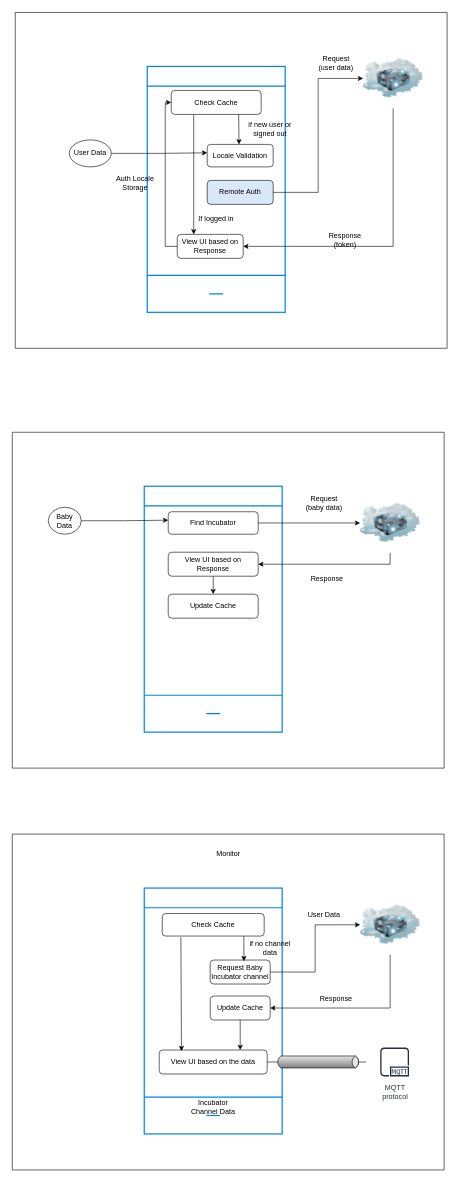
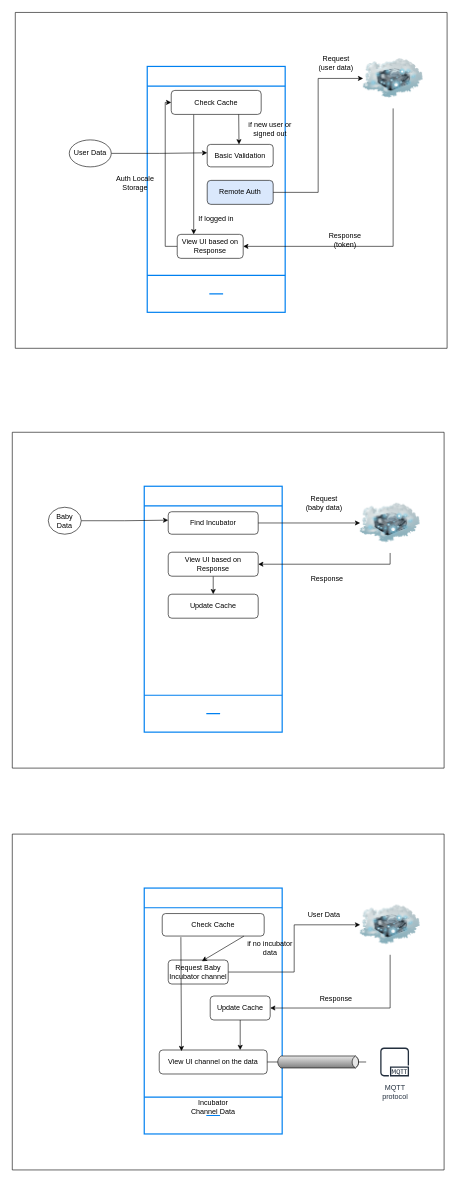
  <mxCell id="0" />
  <mxCell id="1" parent="0" />
  <mxCell id="2" value="" style="swimlane;startSize=0;" vertex="1" parent="1"><mxGeometry x="25" y="20" width="720" height="560" as="geometry" /></mxCell>
  <mxCell id="3" value="" style="html=1;verticalLabelPosition=bottom;align=center;labelBackgroundColor=#ffffff;verticalAlign=top;strokeWidth=2;strokeColor=#0080F0;shadow=0;dashed=0;shape=mxgraph.ios7.icons.smartphone;" vertex="1" parent="2"><mxGeometry x="220" y="90" width="230" height="410" as="geometry" /></mxCell>
  <mxCell id="4" style="edgeStyle=orthogonalEdgeStyle;rounded=0;orthogonalLoop=1;jettySize=auto;html=1;exitX=1;exitY=0.5;exitDx=0;exitDy=0;entryX=0;entryY=0.375;entryDx=0;entryDy=0;entryPerimeter=0;" edge="1" parent="2" source="5" target="10"><mxGeometry relative="1" as="geometry"><mxPoint x="70" y="160" as="sourcePoint" /><mxPoint x="120" y="160" as="targetPoint" /></mxGeometry></mxCell>
  <mxCell id="5" value="User Data" style="ellipse;whiteSpace=wrap;html=1;" vertex="1" parent="2"><mxGeometry x="90" y="212.5" width="70" height="45" as="geometry" /></mxCell>
  <mxCell id="6" value="" style="image;html=1;image=img/lib/clip_art/networking/Cloud_Server_128x128.png" vertex="1" parent="2"><mxGeometry x="580" y="60" width="100" height="100" as="geometry" /></mxCell>
  <mxCell id="7" value="Request (user data)" style="text;html=1;align=center;verticalAlign=middle;whiteSpace=wrap;rounded=0;" vertex="1" parent="2"><mxGeometry x="500" y="70" width="70" height="30" as="geometry" /></mxCell>
  <mxCell id="8" value="" style="endArrow=classic;html=1;rounded=0;exitX=0.5;exitY=1;exitDx=0;exitDy=0;entryX=1;entryY=0.5;entryDx=0;entryDy=0;" edge="1" parent="2" source="6" target="13"><mxGeometry width="50" height="50" relative="1" as="geometry"><mxPoint x="350" y="230" as="sourcePoint" /><mxPoint x="400" y="180" as="targetPoint" /><Array as="points"><mxPoint x="630" y="390" /></Array></mxGeometry></mxCell>
  <mxCell id="9" value="Response&lt;div&gt;(token)&lt;/div&gt;" style="text;html=1;align=center;verticalAlign=middle;whiteSpace=wrap;rounded=0;" vertex="1" parent="2"><mxGeometry x="520" y="365" width="60" height="30" as="geometry" /></mxCell>
- <mxCell id="10" value="Locale Validation" style="rounded=1;whiteSpace=wrap;html=1;" vertex="1" parent="2"><mxGeometry x="320" y="220" width="110" height="37.5" as="geometry" /></mxCell>
+ <mxCell id="10" value="Basic Validation" style="rounded=1;whiteSpace=wrap;html=1;" vertex="1" parent="2"><mxGeometry x="320" y="220" width="110" height="37.5" as="geometry" /></mxCell>
  <mxCell id="11" value="Remote Auth" style="rounded=1;whiteSpace=wrap;html=1;fillColor=#dae8fc;" vertex="1" parent="2"><mxGeometry x="320" y="280" width="110" height="40" as="geometry" /></mxCell>
  <mxCell id="12" style="edgeStyle=orthogonalEdgeStyle;rounded=0;orthogonalLoop=1;jettySize=auto;html=1;exitX=0;exitY=0.5;exitDx=0;exitDy=0;entryX=0;entryY=0.5;entryDx=0;entryDy=0;" edge="1" parent="2" source="13" target="15"><mxGeometry relative="1" as="geometry" /></mxCell>
  <mxCell id="13" value="View UI based on Response" style="rounded=1;whiteSpace=wrap;html=1;" vertex="1" parent="2"><mxGeometry x="270" y="370" width="110" height="40" as="geometry" /></mxCell>
  <mxCell id="14" style="edgeStyle=orthogonalEdgeStyle;rounded=0;orthogonalLoop=1;jettySize=auto;html=1;exitX=0.25;exitY=1;exitDx=0;exitDy=0;entryX=0.25;entryY=0;entryDx=0;entryDy=0;" edge="1" parent="2" source="15" target="13"><mxGeometry relative="1" as="geometry" /></mxCell>
  <mxCell id="15" value="Check Cache" style="rounded=1;whiteSpace=wrap;html=1;" vertex="1" parent="2"><mxGeometry x="260" y="130" width="150" height="40" as="geometry" /></mxCell>
  <mxCell id="16" style="edgeStyle=orthogonalEdgeStyle;rounded=0;orthogonalLoop=1;jettySize=auto;html=1;exitX=1;exitY=0.5;exitDx=0;exitDy=0;entryX=0;entryY=0.5;entryDx=0;entryDy=0;" edge="1" parent="2" source="11" target="6"><mxGeometry relative="1" as="geometry" /></mxCell>
  <mxCell id="17" value="if new user or signed out" style="text;html=1;align=center;verticalAlign=middle;whiteSpace=wrap;rounded=0;" vertex="1" parent="2"><mxGeometry x="380" y="180" width="90" height="30" as="geometry" /></mxCell>
  <mxCell id="18" value="If logged in" style="text;html=1;align=center;verticalAlign=middle;whiteSpace=wrap;rounded=0;" vertex="1" parent="2"><mxGeometry x="300" y="330" width="70" height="30" as="geometry" /></mxCell>
  <mxCell id="19" value="Auth Locale Storage" style="text;html=1;align=center;verticalAlign=middle;whiteSpace=wrap;rounded=0;" vertex="1" parent="2"><mxGeometry x="160" y="270" width="80" height="30" as="geometry" /></mxCell>
  <mxCell id="20" value="" style="swimlane;startSize=0;" vertex="1" parent="1"><mxGeometry x="20" y="720" width="720" height="560" as="geometry" /></mxCell>
  <mxCell id="21" value="" style="html=1;verticalLabelPosition=bottom;align=center;labelBackgroundColor=#ffffff;verticalAlign=top;strokeWidth=2;strokeColor=#0080F0;shadow=0;dashed=0;shape=mxgraph.ios7.icons.smartphone;" vertex="1" parent="20"><mxGeometry x="220" y="90" width="230" height="410" as="geometry" /></mxCell>
  <mxCell id="22" style="edgeStyle=orthogonalEdgeStyle;rounded=0;orthogonalLoop=1;jettySize=auto;html=1;exitX=1;exitY=0.5;exitDx=0;exitDy=0;entryX=0;entryY=0.375;entryDx=0;entryDy=0;entryPerimeter=0;" edge="1" parent="20" source="23" target="28"><mxGeometry relative="1" as="geometry"><mxPoint x="70" y="160" as="sourcePoint" /><mxPoint x="120" y="160" as="targetPoint" /></mxGeometry></mxCell>
  <mxCell id="23" value="Baby Data" style="ellipse;whiteSpace=wrap;html=1;" vertex="1" parent="20"><mxGeometry x="60" y="125" width="55" height="45" as="geometry" /></mxCell>
  <mxCell id="24" value="" style="image;html=1;image=img/lib/clip_art/networking/Cloud_Server_128x128.png" vertex="1" parent="20"><mxGeometry x="580" y="101.25" width="100" height="100" as="geometry" /></mxCell>
  <mxCell id="25" value="Request (baby data)" style="text;html=1;align=center;verticalAlign=middle;whiteSpace=wrap;rounded=0;" vertex="1" parent="20"><mxGeometry x="485" y="102.5" width="70" height="30" as="geometry" /></mxCell>
  <mxCell id="26" value="" style="endArrow=classic;html=1;rounded=0;exitX=0.5;exitY=1;exitDx=0;exitDy=0;entryX=1;entryY=0.5;entryDx=0;entryDy=0;" edge="1" parent="20" source="24" target="30"><mxGeometry width="50" height="50" relative="1" as="geometry"><mxPoint x="350" y="230" as="sourcePoint" /><mxPoint x="400" y="180" as="targetPoint" /><Array as="points"><mxPoint x="630" y="220" /></Array></mxGeometry></mxCell>
  <mxCell id="27" value="Response" style="text;html=1;align=center;verticalAlign=middle;whiteSpace=wrap;rounded=0;" vertex="1" parent="20"><mxGeometry x="495" y="230" width="60" height="30" as="geometry" /></mxCell>
  <mxCell id="28" value="Find Incubator" style="rounded=1;whiteSpace=wrap;html=1;" vertex="1" parent="20"><mxGeometry x="260" y="132.5" width="150" height="37.5" as="geometry" /></mxCell>
  <mxCell id="29" style="edgeStyle=orthogonalEdgeStyle;rounded=0;orthogonalLoop=1;jettySize=auto;html=1;exitX=0.5;exitY=1;exitDx=0;exitDy=0;entryX=0.5;entryY=0;entryDx=0;entryDy=0;" edge="1" parent="20" source="30" target="32"><mxGeometry relative="1" as="geometry" /></mxCell>
  <mxCell id="30" value="View UI based on Response" style="rounded=1;whiteSpace=wrap;html=1;" vertex="1" parent="20"><mxGeometry x="260" y="200" width="150" height="40" as="geometry" /></mxCell>
  <mxCell id="31" style="edgeStyle=orthogonalEdgeStyle;rounded=0;orthogonalLoop=1;jettySize=auto;html=1;entryX=0;entryY=0.5;entryDx=0;entryDy=0;exitX=1;exitY=0.5;exitDx=0;exitDy=0;" edge="1" parent="20" source="28" target="24"><mxGeometry relative="1" as="geometry"><mxPoint x="420" y="300.0" as="sourcePoint" /></mxGeometry></mxCell>
  <mxCell id="32" value="Update Cache" style="rounded=1;whiteSpace=wrap;html=1;" vertex="1" parent="20"><mxGeometry x="260" y="270" width="150" height="40" as="geometry" /></mxCell>
  <mxCell id="33" value="" style="swimlane;startSize=0;" vertex="1" parent="1"><mxGeometry x="20" y="1390" width="720" height="560" as="geometry" /></mxCell>
  <mxCell id="34" value="" style="html=1;verticalLabelPosition=bottom;align=center;labelBackgroundColor=#ffffff;verticalAlign=top;strokeWidth=2;strokeColor=#0080F0;shadow=0;dashed=0;shape=mxgraph.ios7.icons.smartphone;" vertex="1" parent="33"><mxGeometry x="220" y="90" width="230" height="410" as="geometry" /></mxCell>
- <mxCell id="35" value="Monitor" style="text;html=1;align=center;verticalAlign=middle;resizable=0;points=[];autosize=1;strokeColor=none;fillColor=none;" vertex="1" parent="33"><mxGeometry x="330" y="18" width="60" height="30" as="geometry" /></mxCell>
  <mxCell id="36" value="" style="image;html=1;image=img/lib/clip_art/networking/Cloud_Server_128x128.png" vertex="1" parent="33"><mxGeometry x="580" y="101.25" width="100" height="100" as="geometry" /></mxCell>
  <mxCell id="37" value="" style="endArrow=classic;html=1;rounded=0;exitX=0.5;exitY=1;exitDx=0;exitDy=0;entryX=1;entryY=0.5;entryDx=0;entryDy=0;" edge="1" parent="33" source="36" target="43"><mxGeometry width="50" height="50" relative="1" as="geometry"><mxPoint x="350" y="230" as="sourcePoint" /><mxPoint x="400" y="180" as="targetPoint" /><Array as="points"><mxPoint x="630" y="290" /></Array></mxGeometry></mxCell>
  <mxCell id="38" value="Response" style="text;html=1;align=center;verticalAlign=middle;whiteSpace=wrap;rounded=0;" vertex="1" parent="33"><mxGeometry x="510" y="260" width="60" height="30" as="geometry" /></mxCell>
  <mxCell id="39" value="Check Cache" style="rounded=1;whiteSpace=wrap;html=1;" vertex="1" parent="33"><mxGeometry x="250" y="132.5" width="170" height="37.5" as="geometry" /></mxCell>
  <mxCell id="40" style="edgeStyle=orthogonalEdgeStyle;rounded=0;orthogonalLoop=1;jettySize=auto;html=1;entryX=0;entryY=0.5;entryDx=0;entryDy=0;" edge="1" parent="33" source="41" target="36"><mxGeometry relative="1" as="geometry" /></mxCell>
- <mxCell id="41" value="Request Baby Incubator channel" style="rounded=1;whiteSpace=wrap;html=1;" vertex="1" parent="33"><mxGeometry x="330" y="210" width="100" height="40" as="geometry" /></mxCell>
+ <mxCell id="41" value="Request Baby Incubator channel" style="rounded=1;whiteSpace=wrap;html=1;" vertex="1" parent="33"><mxGeometry x="260" y="210" width="100" height="40" as="geometry" /></mxCell>
  <mxCell id="42" style="edgeStyle=orthogonalEdgeStyle;rounded=0;orthogonalLoop=1;jettySize=auto;html=1;exitX=0.5;exitY=1;exitDx=0;exitDy=0;entryX=0.75;entryY=0;entryDx=0;entryDy=0;" edge="1" parent="33" source="43" target="47"><mxGeometry relative="1" as="geometry" /></mxCell>
  <mxCell id="43" value="Update Cache" style="rounded=1;whiteSpace=wrap;html=1;" vertex="1" parent="33"><mxGeometry x="330" y="270" width="100" height="40" as="geometry" /></mxCell>
  <mxCell id="44" value="" style="endArrow=classic;html=1;rounded=0;exitX=0.801;exitY=1.004;exitDx=0;exitDy=0;exitPerimeter=0;entryX=0.562;entryY=0.046;entryDx=0;entryDy=0;entryPerimeter=0;" edge="1" parent="33" source="39" target="41"><mxGeometry width="50" height="50" relative="1" as="geometry"><mxPoint x="310" y="270" as="sourcePoint" /><mxPoint x="360" y="220" as="targetPoint" /></mxGeometry></mxCell>
- <mxCell id="45" value="if no channel data" style="text;html=1;align=center;verticalAlign=middle;whiteSpace=wrap;rounded=0;" vertex="1" parent="33"><mxGeometry x="390" y="175" width="80" height="30" as="geometry" /></mxCell>
+ <mxCell id="45" value="if no incubator data" style="text;html=1;align=center;verticalAlign=middle;whiteSpace=wrap;rounded=0;" vertex="1" parent="33"><mxGeometry x="390" y="175" width="80" height="30" as="geometry" /></mxCell>
  <mxCell id="46" value="User Data" style="text;html=1;align=center;verticalAlign=middle;whiteSpace=wrap;rounded=0;" vertex="1" parent="33"><mxGeometry x="490" y="120" width="60" height="30" as="geometry" /></mxCell>
- <mxCell id="47" value="View UI based on the data" style="rounded=1;whiteSpace=wrap;html=1;" vertex="1" parent="33"><mxGeometry x="245" y="360" width="180" height="40" as="geometry" /></mxCell>
+ <mxCell id="47" value="View UI channel on the data" style="rounded=1;whiteSpace=wrap;html=1;" vertex="1" parent="33"><mxGeometry x="245" y="360" width="180" height="40" as="geometry" /></mxCell>
  <mxCell id="48" value="" style="endArrow=classic;html=1;rounded=0;exitX=0.183;exitY=1.049;exitDx=0;exitDy=0;exitPerimeter=0;entryX=0.206;entryY=0.046;entryDx=0;entryDy=0;entryPerimeter=0;" edge="1" parent="33" source="39" target="47"><mxGeometry width="50" height="50" relative="1" as="geometry"><mxPoint x="310" y="270" as="sourcePoint" /><mxPoint x="360" y="220" as="targetPoint" /></mxGeometry></mxCell>
  <mxCell id="49" value="Incubator Channel Data" style="text;html=1;align=center;verticalAlign=middle;whiteSpace=wrap;rounded=0;" vertex="1" parent="33"><mxGeometry x="295" y="440" width="80" height="30" as="geometry" /></mxCell>
  <mxCell id="50" value="MQTT&#10;protocol" style="sketch=0;outlineConnect=0;fontColor=#232F3E;gradientColor=none;strokeColor=#232F3E;fillColor=#ffffff;dashed=0;verticalLabelPosition=bottom;verticalAlign=top;align=center;html=1;fontSize=12;fontStyle=0;aspect=fixed;shape=mxgraph.aws4.resourceIcon;resIcon=mxgraph.aws4.mqtt_protocol;" vertex="1" parent="33"><mxGeometry x="590" y="350" width="95" height="60" as="geometry" /></mxCell>
  <mxCell id="51" value="" style="strokeWidth=1;outlineConnect=0;dashed=0;align=center;html=1;fontSize=8;shape=mxgraph.eip.messageChannel;verticalLabelPosition=bottom;labelBackgroundColor=#ffffff;verticalAlign=top;" vertex="1" parent="33"><mxGeometry x="440" y="370" width="140" height="20" as="geometry" /></mxCell>
  <mxCell id="52" value="" style="endArrow=none;html=1;rounded=0;entryX=0;entryY=0.5;entryDx=2.7;entryDy=0;entryPerimeter=0;exitX=1;exitY=0.5;exitDx=0;exitDy=0;" edge="1" parent="33" source="47" target="51"><mxGeometry width="50" height="50" relative="1" as="geometry"><mxPoint x="310" y="370" as="sourcePoint" /><mxPoint x="360" y="320" as="targetPoint" /></mxGeometry></mxCell>
  <mxCell id="53" value="" style="endArrow=none;html=1;rounded=0;entryX=1;entryY=0.5;entryDx=-2.7;entryDy=0;entryPerimeter=0;" edge="1" parent="33" source="50" target="51"><mxGeometry width="50" height="50" relative="1" as="geometry"><mxPoint x="310" y="370" as="sourcePoint" /><mxPoint x="360" y="320" as="targetPoint" /></mxGeometry></mxCell>
  <mxCell id="54" value="" style="endArrow=classic;html=1;rounded=0;exitX=0.75;exitY=1;exitDx=0;exitDy=0;" edge="1" parent="1" source="15"><mxGeometry width="50" height="50" relative="1" as="geometry"><mxPoint x="345" y="350" as="sourcePoint" /><mxPoint x="398" y="240" as="targetPoint" /></mxGeometry></mxCell>
